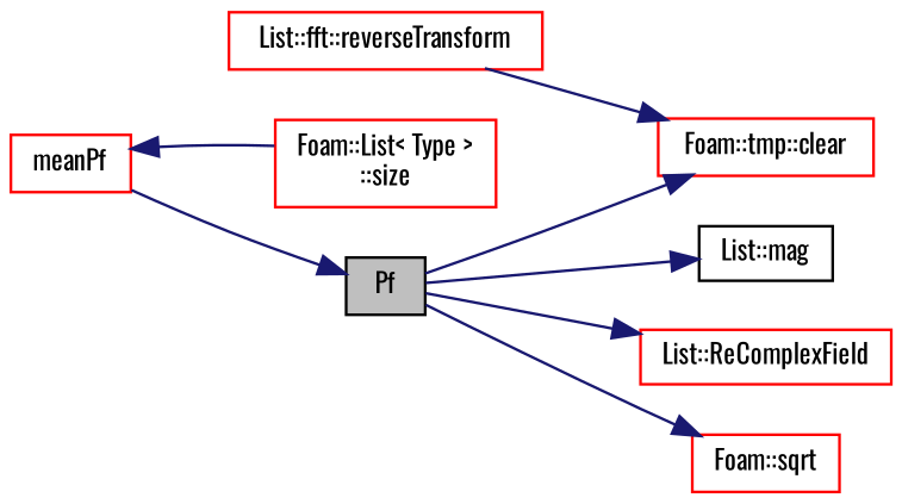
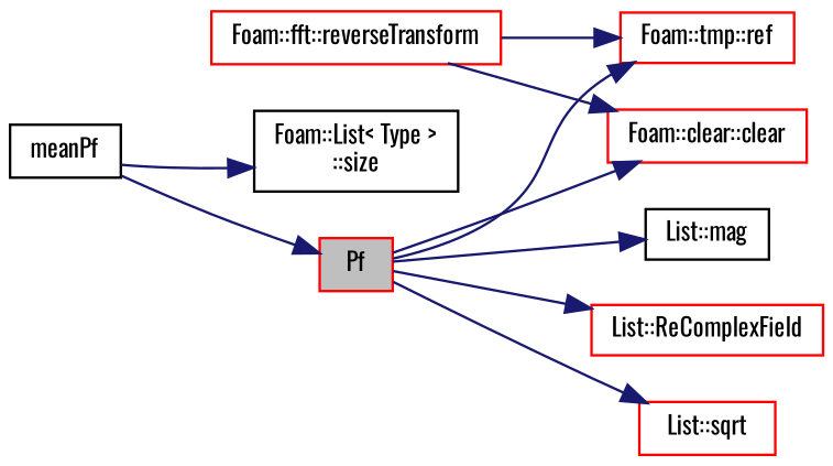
  digraph {
    fontname=Oswald
    rankdir=LR
    node [color=red fontname=Oswald fontsize=10 shape=record]
    edge [color=midnightblue fontname=Oswald fontsize=10 labelfontname=Helvetica labelfontsize=10 style=solid]
-   n1 [color=black fillcolor=grey75 fontcolor=black height=0.2 label=Pf style=filled width=0.4]
-   n2 [height=0.2 label="Foam::tmp::clear" width=0.4]
+   n1 [fillcolor=grey75 fontcolor=black height=0.2 label=Pf style=filled width=0.4]
+   n2 [height=0.2 label="Foam::clear::clear" width=0.4]
    n3 [color=black height=0.2 label="List::mag" width=0.4]
    n4 [height=0.2 label="List::ReComplexField" width=0.4]
-   n6 [height=0.2 label="Foam::sqrt" width=0.4]
-   n7 [height=0.2 label=meanPf width=0.4]
-   n8 [height=0.2 label="Foam::List\< Type \>\l::size" width=0.4]
-   n9 [height=0.2 label="List::fft::reverseTransform" width=0.4]
+   n5 [height=0.2 label="Foam::tmp::ref" width=0.4]
+   n6 [height=0.2 label="List::sqrt" width=0.4]
+   n7 [color=black height=0.2 label=meanPf width=0.4]
+   n8 [color=black height=0.2 label="Foam::List\< Type \>\l::size" width=0.4]
+   n9 [height=0.2 label="Foam::fft::reverseTransform" width=0.4]
    n1 -> n2
    n1 -> n3
    n1 -> n4
+   n1 -> n5
    n1 -> n6
    n7 -> n1
-   n8 -> n7
+   n7 -> n8
    n9 -> n2
+   n9 -> n5
  }
